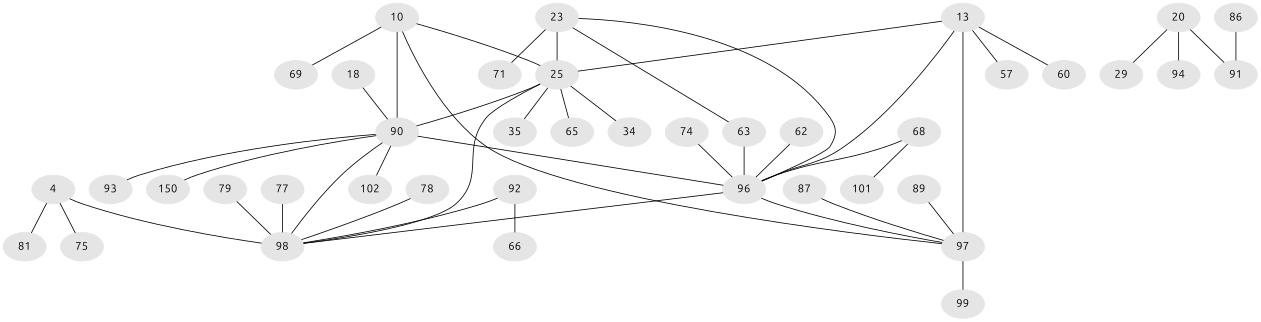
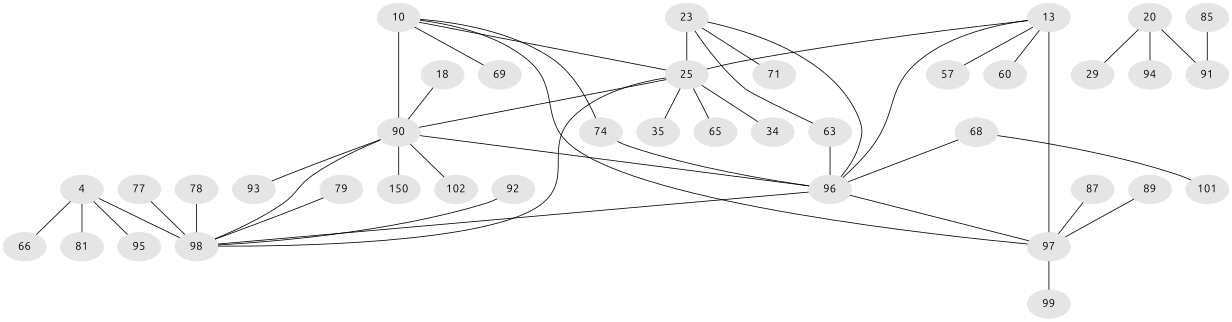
  graph {
    fontname=Ubuntu
    node [color=gray90 fontname=Ubuntu style=filled]
    edge [fontname=Ubuntu]
    4 [super="+1"]
    66
    81
-   95 [super="+43" label=75]
+   95 [super="+43"]
    98 [super="+70+76"]
    97 [super="+85+64+69+72+82+83"]
    99
    10 [super="+6"]
    25 [super="+24"]
    n10 [label=69]
    74
    90 [super="+80+41+48+9+75+33+56+59+84"]
    34
    35
    65 [super="+58"]
    96 [super="+19+26+30+55"]
    93
    n18 [label=150]
    102
    13 [super="+12"]
    57
    60
    20 [super="+17"]
    29
    91 [super="+27"]
    94
    23 [super="+21"]
    63 [super="+36"]
    71
-   62
    68
    101
    77
    78 [super="+73"]
    79
-   86 [super="+45"]
+   86 [super="+45" label=85]
    87
    n38 [label=18]
    89
    92
-   92 -- 66
+   4 -- 66
    4 -- 81
    4 -- 95
    4 -- 98 [weight=6]
    97 -- 99
    10 -- 97
    10 -- 25
    10 -- n10
+   10 -- 74
    10 -- 90 [weight=6]
    25 -- 98 [weight=2]
    25 -- 90
    25 -- 34
    25 -- 35
    25 -- 65
    74 -- 96
    90 -- 98
    90 -- 96 [weight=2]
    90 -- 93
    90 -- n18
    90 -- 102
    96 -- 98 [weight=2]
    96 -- 97
    13 -- 97 [weight=6]
    13 -- 25
    13 -- 96
    13 -- 57
    13 -- 60
    20 -- 29
    20 -- 91
    20 -- 94
    23 -- 25 [weight=6]
    23 -- 96
    23 -- 63
    23 -- 71
    63 -- 96 [weight=6]
-   62 -- 96
    68 -- 96
    68 -- 101
    77 -- 98
    78 -- 98
    79 -- 98
    86 -- 91
    87 -- 97
    n38 -- 90
    89 -- 97
    92 -- 98
  }
